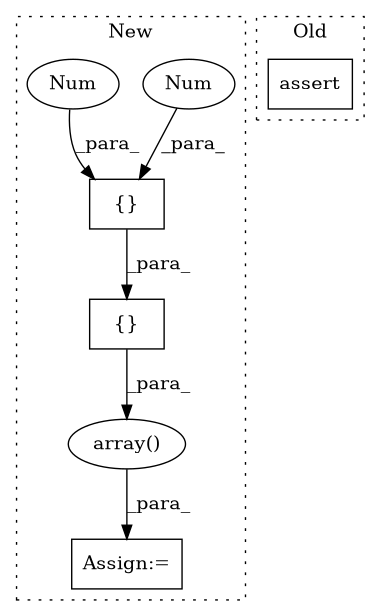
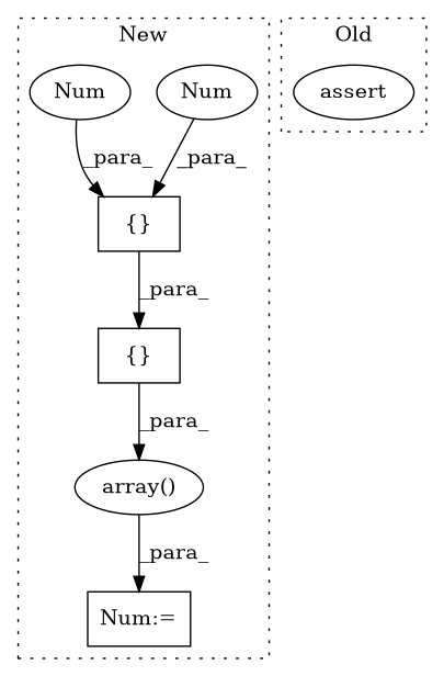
  digraph {
    node [a=59 l="1,0" shape=box]
    n1 [a=75 l="9,1" label="array()" s="837,913" shape=ellipse]
-   n2 [a=68 l=3 label="Assign:=" s=834]
+   n2 [a=68 l=3 label="Num:=" s=834]
    n3 [label="{}" s="891,911"]
    n4 [a=76 l=1 label=Num s=901 shape=ellipse]
    n5 [a=76 l=1 label=Num s=895 shape=ellipse]
    n6 [label="{}" s="846,912"]
-   n7 [a=65 l=7 label=assert s=370]
+   n7 [a=65 l=7 label=assert s=370 shape=ellipse]
    subgraph cluster_1 {
      label=New
      style=dotted
      n1
      n2
      n3
      n4
      n5
      n6
    }
    subgraph cluster_2 {
      label=Old
      style=dotted
      n7
    }
    n1 -> n2 [label=_para_]
    n3 -> n6 [label=_para_]
    n4 -> n3 [label=_para_]
    n5 -> n3 [label=_para_]
    n6 -> n1 [label=_para_]
  }
